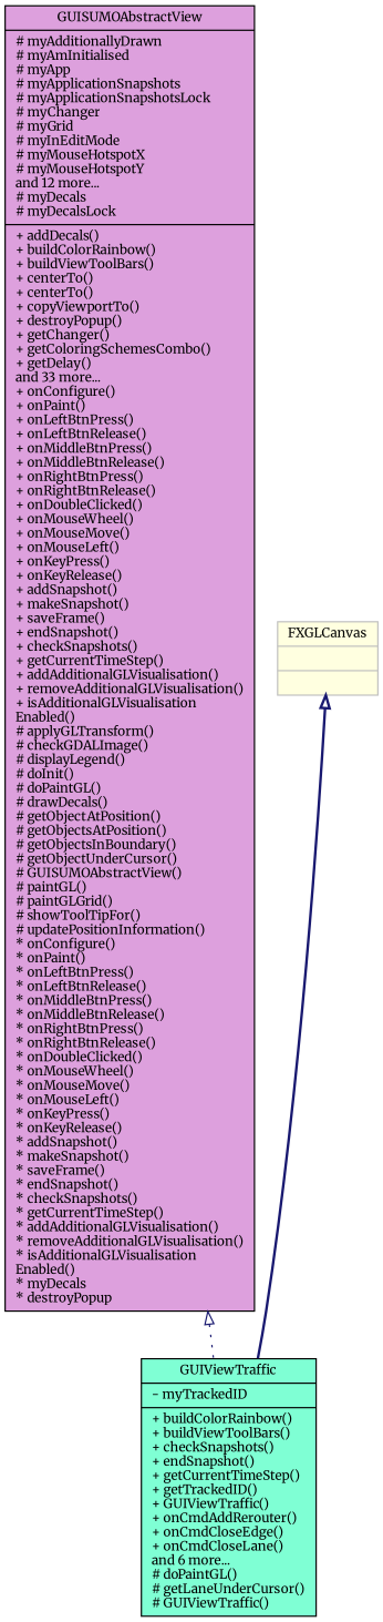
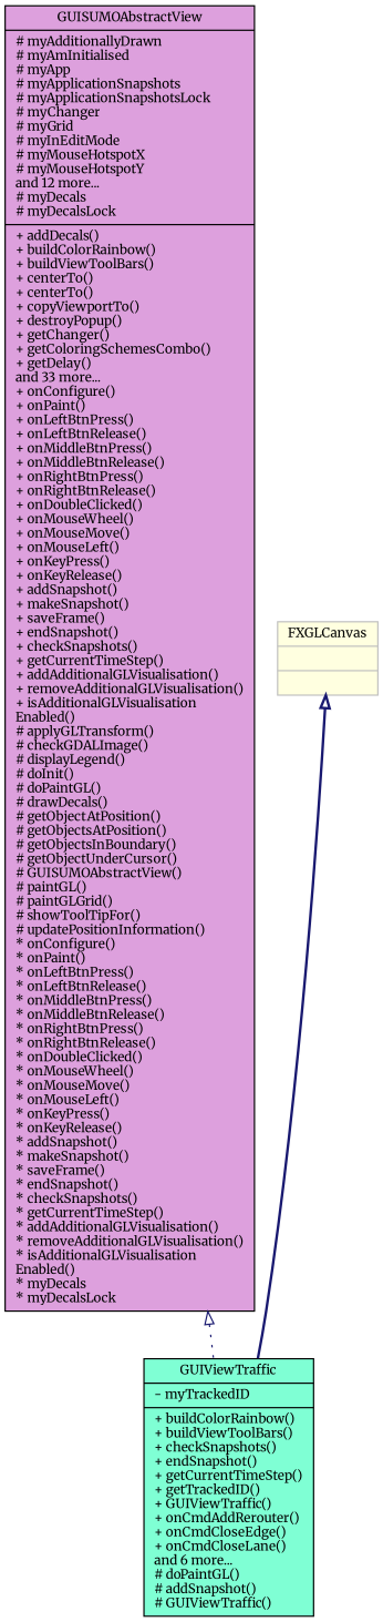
  digraph {
    fontname=Merriweather
    node [color=black fontname=Merriweather fontsize=10 shape=record style=filled]
    edge [arrowtail=onormal color=midnightblue dir=back fontname=Merriweather fontsize=10 labelfontname=Helvetica labelfontsize=10]
-   n1 [fillcolor=aquamarine fontcolor=black height=0.2 label="{GUIViewTraffic\n|- myTrackedID\l|+ buildColorRainbow()\l+ buildViewToolBars()\l+ checkSnapshots()\l+ endSnapshot()\l+ getCurrentTimeStep()\l+ getTrackedID()\l+ GUIViewTraffic()\l+ onCmdAddRerouter()\l+ onCmdCloseEdge()\l+ onCmdCloseLane()\land 6 more...\l# doPaintGL()\l# getLaneUnderCursor()\l# GUIViewTraffic()\l}" width=0.4]
-   n2 [fillcolor=plum height=0.2 label="{GUISUMOAbstractView\n|# myAdditionallyDrawn\l# myAmInitialised\l# myApp\l# myApplicationSnapshots\l# myApplicationSnapshotsLock\l# myChanger\l# myGrid\l# myInEditMode\l# myMouseHotspotX\l# myMouseHotspotY\land 12 more...\l# myDecals\l# myDecalsLock\l|+ addDecals()\l+ buildColorRainbow()\l+ buildViewToolBars()\l+ centerTo()\l+ centerTo()\l+ copyViewportTo()\l+ destroyPopup()\l+ getChanger()\l+ getColoringSchemesCombo()\l+ getDelay()\land 33 more...\l+ onConfigure()\l+ onPaint()\l+ onLeftBtnPress()\l+ onLeftBtnRelease()\l+ onMiddleBtnPress()\l+ onMiddleBtnRelease()\l+ onRightBtnPress()\l+ onRightBtnRelease()\l+ onDoubleClicked()\l+ onMouseWheel()\l+ onMouseMove()\l+ onMouseLeft()\l+ onKeyPress()\l+ onKeyRelease()\l+ addSnapshot()\l+ makeSnapshot()\l+ saveFrame()\l+ endSnapshot()\l+ checkSnapshots()\l+ getCurrentTimeStep()\l+ addAdditionalGLVisualisation()\l+ removeAdditionalGLVisualisation()\l+ isAdditionalGLVisualisation\lEnabled()\l# applyGLTransform()\l# checkGDALImage()\l# displayLegend()\l# doInit()\l# doPaintGL()\l# drawDecals()\l# getObjectAtPosition()\l# getObjectsAtPosition()\l# getObjectsInBoundary()\l# getObjectUnderCursor()\l# GUISUMOAbstractView()\l# paintGL()\l# paintGLGrid()\l# showToolTipFor()\l# updatePositionInformation()\l* onConfigure()\l* onPaint()\l* onLeftBtnPress()\l* onLeftBtnRelease()\l* onMiddleBtnPress()\l* onMiddleBtnRelease()\l* onRightBtnPress()\l* onRightBtnRelease()\l* onDoubleClicked()\l* onMouseWheel()\l* onMouseMove()\l* onMouseLeft()\l* onKeyPress()\l* onKeyRelease()\l* addSnapshot()\l* makeSnapshot()\l* saveFrame()\l* endSnapshot()\l* checkSnapshots()\l* getCurrentTimeStep()\l* addAdditionalGLVisualisation()\l* removeAdditionalGLVisualisation()\l* isAdditionalGLVisualisation\lEnabled()\l* myDecals\l* destroyPopup\l}" width=0.4]
+   n1 [fillcolor=aquamarine fontcolor=black height=0.2 label="{GUIViewTraffic\n|- myTrackedID\l|+ buildColorRainbow()\l+ buildViewToolBars()\l+ checkSnapshots()\l+ endSnapshot()\l+ getCurrentTimeStep()\l+ getTrackedID()\l+ GUIViewTraffic()\l+ onCmdAddRerouter()\l+ onCmdCloseEdge()\l+ onCmdCloseLane()\land 6 more...\l# doPaintGL()\l# addSnapshot()\l# GUIViewTraffic()\l}" width=0.4]
+   n2 [fillcolor=plum height=0.2 label="{GUISUMOAbstractView\n|# myAdditionallyDrawn\l# myAmInitialised\l# myApp\l# myApplicationSnapshots\l# myApplicationSnapshotsLock\l# myChanger\l# myGrid\l# myInEditMode\l# myMouseHotspotX\l# myMouseHotspotY\land 12 more...\l# myDecals\l# myDecalsLock\l|+ addDecals()\l+ buildColorRainbow()\l+ buildViewToolBars()\l+ centerTo()\l+ centerTo()\l+ copyViewportTo()\l+ destroyPopup()\l+ getChanger()\l+ getColoringSchemesCombo()\l+ getDelay()\land 33 more...\l+ onConfigure()\l+ onPaint()\l+ onLeftBtnPress()\l+ onLeftBtnRelease()\l+ onMiddleBtnPress()\l+ onMiddleBtnRelease()\l+ onRightBtnPress()\l+ onRightBtnRelease()\l+ onDoubleClicked()\l+ onMouseWheel()\l+ onMouseMove()\l+ onMouseLeft()\l+ onKeyPress()\l+ onKeyRelease()\l+ addSnapshot()\l+ makeSnapshot()\l+ saveFrame()\l+ endSnapshot()\l+ checkSnapshots()\l+ getCurrentTimeStep()\l+ addAdditionalGLVisualisation()\l+ removeAdditionalGLVisualisation()\l+ isAdditionalGLVisualisation\lEnabled()\l# applyGLTransform()\l# checkGDALImage()\l# displayLegend()\l# doInit()\l# doPaintGL()\l# drawDecals()\l# getObjectAtPosition()\l# getObjectsAtPosition()\l# getObjectsInBoundary()\l# getObjectUnderCursor()\l# GUISUMOAbstractView()\l# paintGL()\l# paintGLGrid()\l# showToolTipFor()\l# updatePositionInformation()\l* onConfigure()\l* onPaint()\l* onLeftBtnPress()\l* onLeftBtnRelease()\l* onMiddleBtnPress()\l* onMiddleBtnRelease()\l* onRightBtnPress()\l* onRightBtnRelease()\l* onDoubleClicked()\l* onMouseWheel()\l* onMouseMove()\l* onMouseLeft()\l* onKeyPress()\l* onKeyRelease()\l* addSnapshot()\l* makeSnapshot()\l* saveFrame()\l* endSnapshot()\l* checkSnapshots()\l* getCurrentTimeStep()\l* addAdditionalGLVisualisation()\l* removeAdditionalGLVisualisation()\l* isAdditionalGLVisualisation\lEnabled()\l* myDecals\l* myDecalsLock\l}" width=0.4]
    n3 [color=grey75 fillcolor=lightyellow height=0.2 label="{FXGLCanvas\n||}" width=0.4]
    n2 -> n1 [style=dotted]
    n3 -> n1 [style=bold]
  }
